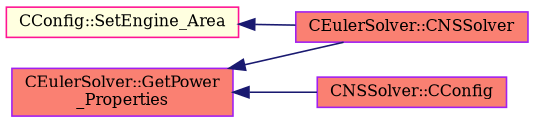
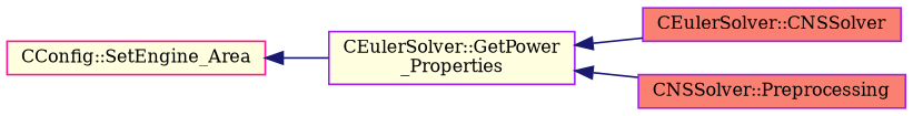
  digraph {
    fontname="DejaVu Serif"
    rankdir=LR
    node [color=purple fillcolor=lightyellow fontname="DejaVu Serif" fontsize=10 shape=record style=filled]
    edge [color=midnightblue dir=back fontname="DejaVu Serif" fontsize=10 labelfontname=Helvetica labelfontsize=10 style=solid]
    n1 [color=deeppink fontcolor=black height=0.2 label="CConfig::SetEngine_Area" width=0.4]
-   n2 [fillcolor=salmon height=0.2 label="CEulerSolver::GetPower\l_Properties" width=0.4]
+   n2 [height=0.2 label="CEulerSolver::GetPower\l_Properties" width=0.4]
    n3 [fillcolor=salmon height=0.2 label="CEulerSolver::CNSSolver" width=0.4]
-   n4 [fillcolor=salmon height=0.2 label="CNSSolver::CConfig" width=0.4]
-   n1 -> n3
+   n4 [fillcolor=salmon height=0.2 label="CNSSolver::Preprocessing" width=0.4]
+   n1 -> n2
    n2 -> n3
    n2 -> n4
  }
